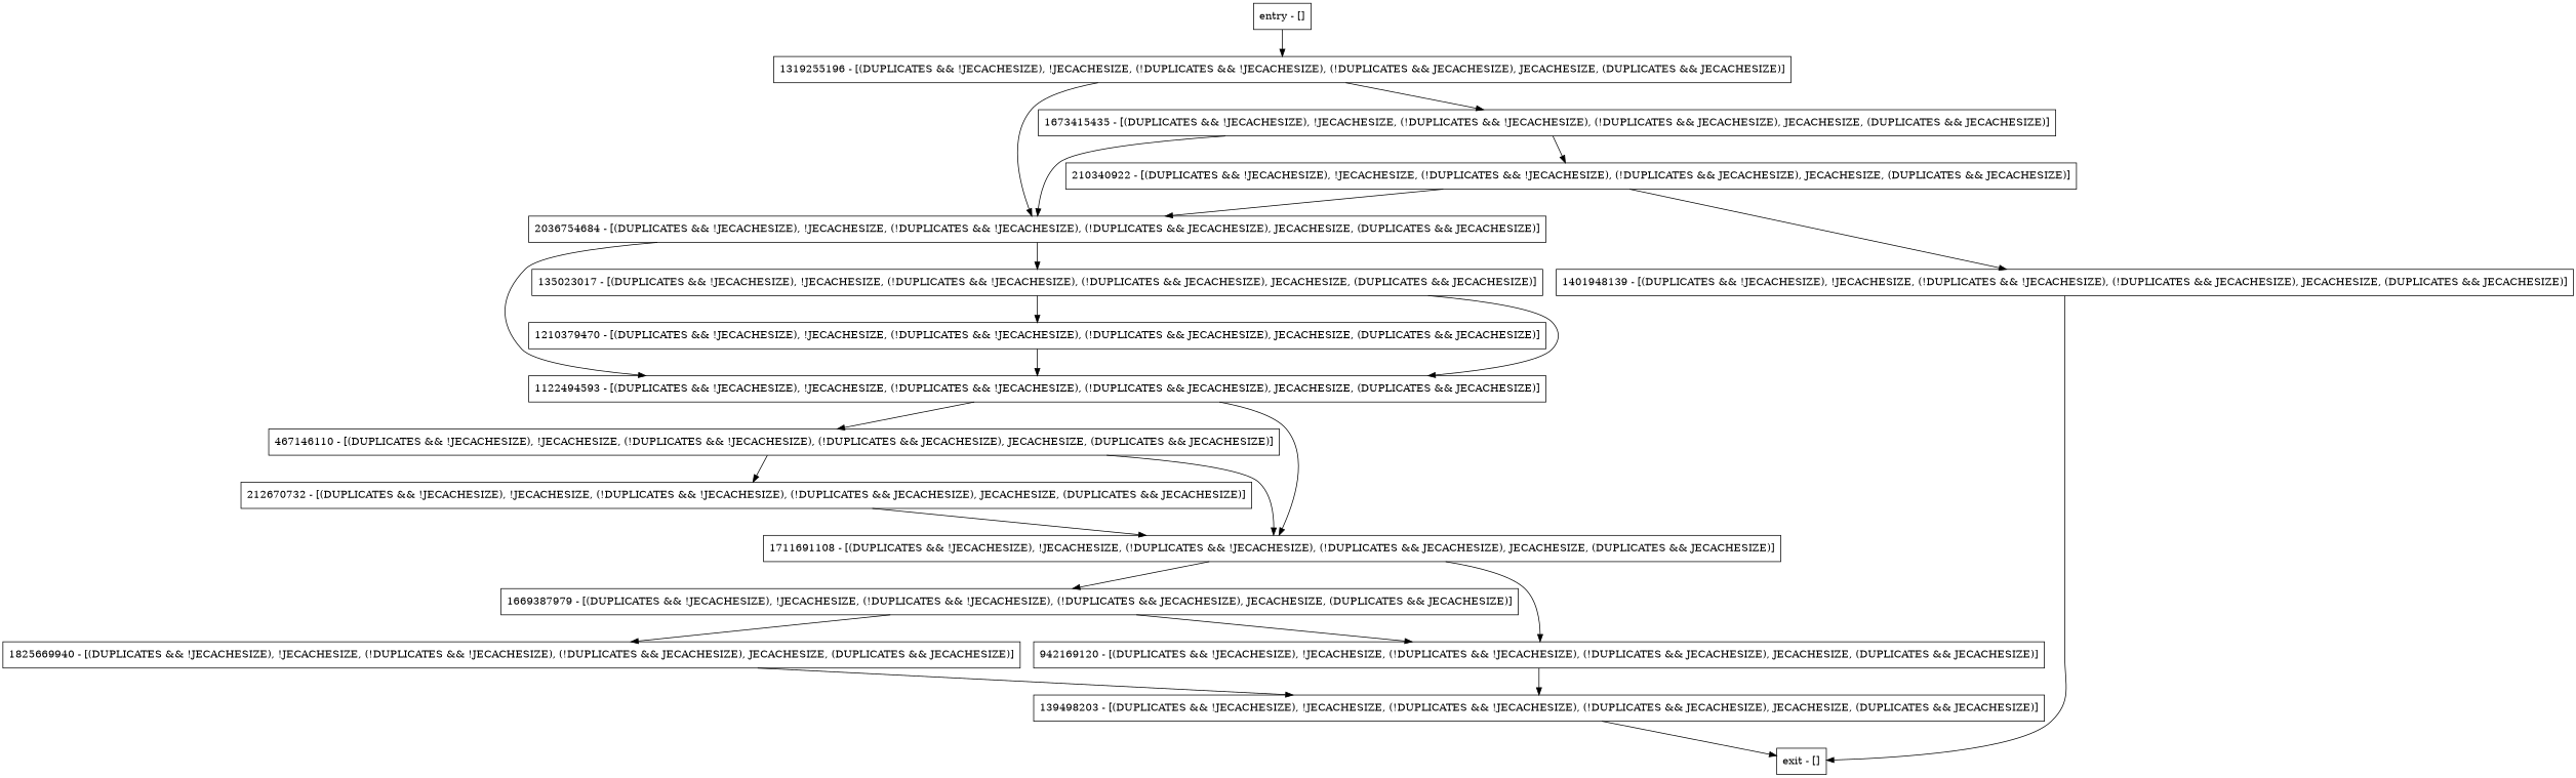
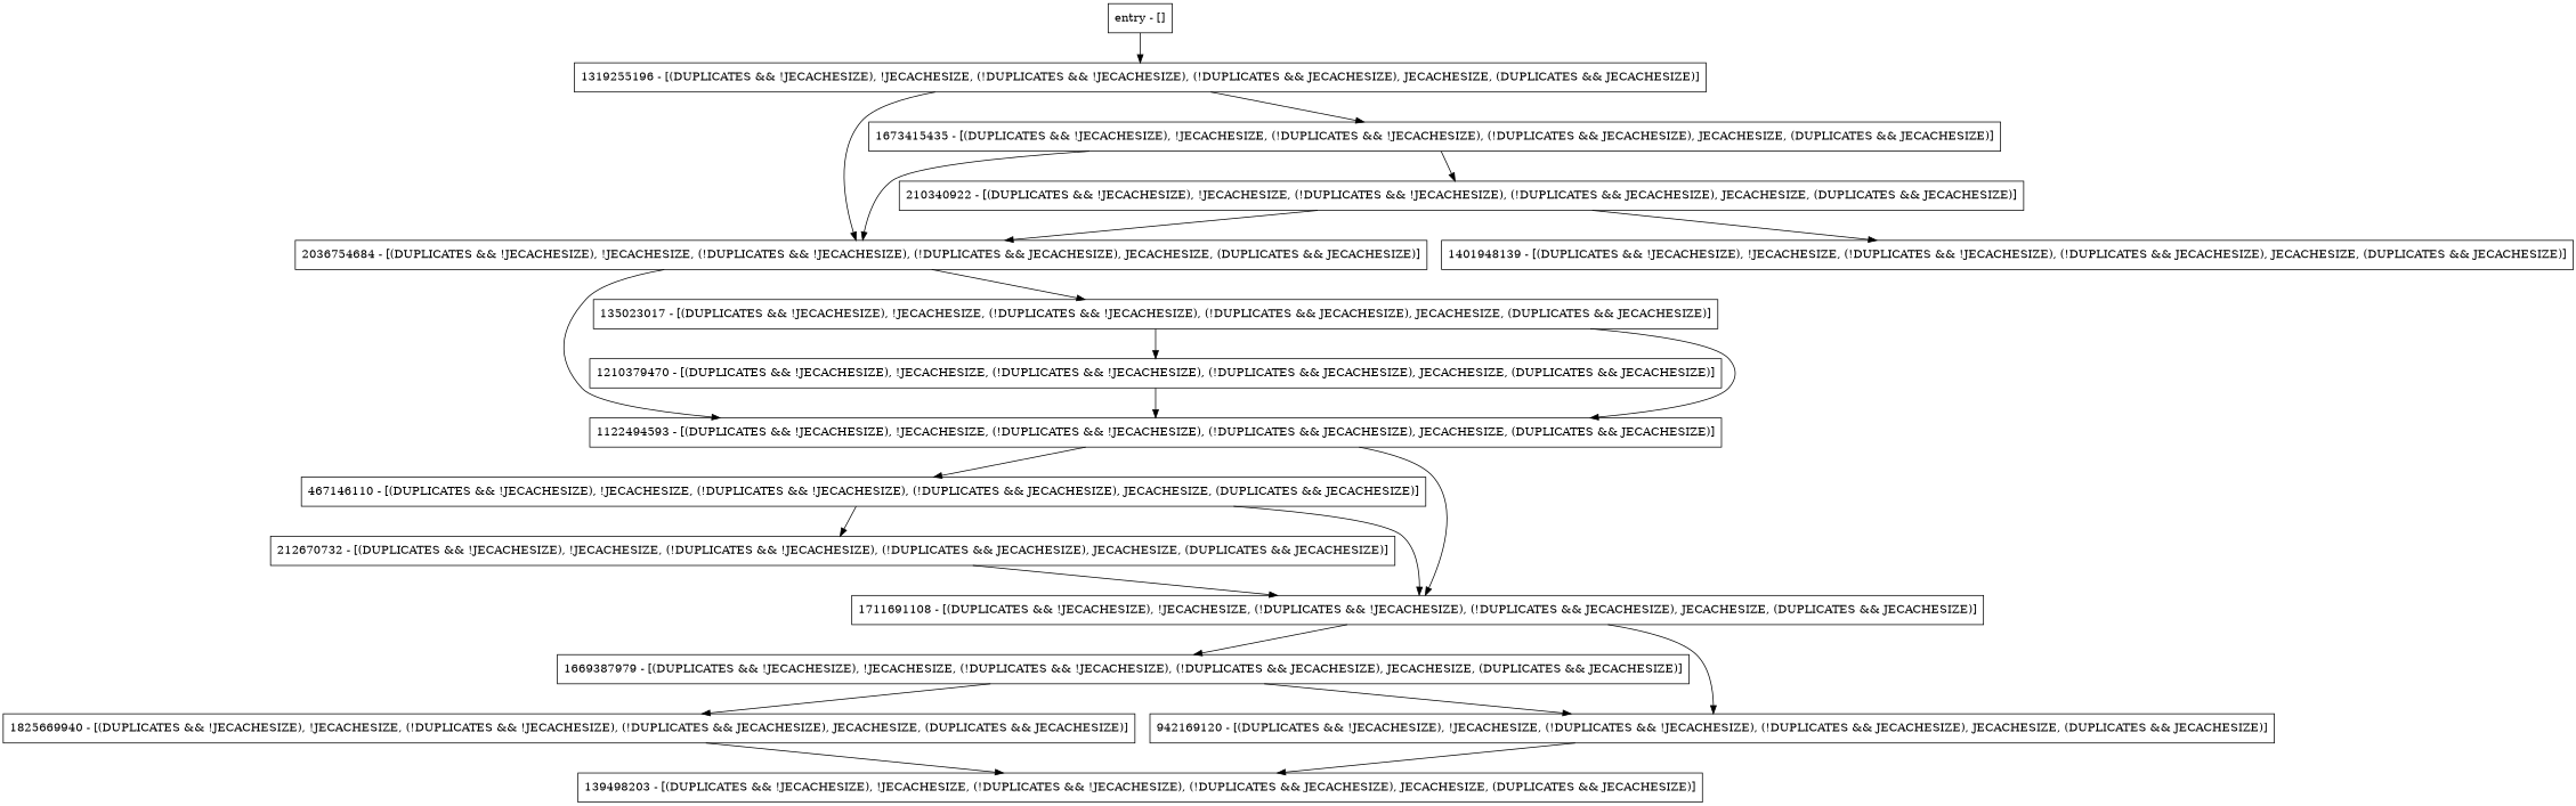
  digraph {
    node [shape=record]
    n1 [label="1210379470 - [(DUPLICATES && !JECACHESIZE), !JECACHESIZE, (!DUPLICATES && !JECACHESIZE), (!DUPLICATES && JECACHESIZE), JECACHESIZE, (DUPLICATES && JECACHESIZE)]"]
    n2 [label="1122494593 - [(DUPLICATES && !JECACHESIZE), !JECACHESIZE, (!DUPLICATES && !JECACHESIZE), (!DUPLICATES && JECACHESIZE), JECACHESIZE, (DUPLICATES && JECACHESIZE)]"]
    n3 [label="467146110 - [(DUPLICATES && !JECACHESIZE), !JECACHESIZE, (!DUPLICATES && !JECACHESIZE), (!DUPLICATES && JECACHESIZE), JECACHESIZE, (DUPLICATES && JECACHESIZE)]"]
    n4 [label="212670732 - [(DUPLICATES && !JECACHESIZE), !JECACHESIZE, (!DUPLICATES && !JECACHESIZE), (!DUPLICATES && JECACHESIZE), JECACHESIZE, (DUPLICATES && JECACHESIZE)]"]
    n5 [label="1711691108 - [(DUPLICATES && !JECACHESIZE), !JECACHESIZE, (!DUPLICATES && !JECACHESIZE), (!DUPLICATES && JECACHESIZE), JECACHESIZE, (DUPLICATES && JECACHESIZE)]"]
    n6 [label="1825669940 - [(DUPLICATES && !JECACHESIZE), !JECACHESIZE, (!DUPLICATES && !JECACHESIZE), (!DUPLICATES && JECACHESIZE), JECACHESIZE, (DUPLICATES && JECACHESIZE)]"]
    n7 [label="139498203 - [(DUPLICATES && !JECACHESIZE), !JECACHESIZE, (!DUPLICATES && !JECACHESIZE), (!DUPLICATES && JECACHESIZE), JECACHESIZE, (DUPLICATES && JECACHESIZE)]"]
    n8 [label="1401948139 - [(DUPLICATES && !JECACHESIZE), !JECACHESIZE, (!DUPLICATES && !JECACHESIZE), (!DUPLICATES && JECACHESIZE), JECACHESIZE, (DUPLICATES && JECACHESIZE)]"]
-   n9 [label="exit - []"]
    n10 [label="1319255196 - [(DUPLICATES && !JECACHESIZE), !JECACHESIZE, (!DUPLICATES && !JECACHESIZE), (!DUPLICATES && JECACHESIZE), JECACHESIZE, (DUPLICATES && JECACHESIZE)]"]
    n11 [label="2036754684 - [(DUPLICATES && !JECACHESIZE), !JECACHESIZE, (!DUPLICATES && !JECACHESIZE), (!DUPLICATES && JECACHESIZE), JECACHESIZE, (DUPLICATES && JECACHESIZE)]"]
    n12 [label="1673415435 - [(DUPLICATES && !JECACHESIZE), !JECACHESIZE, (!DUPLICATES && !JECACHESIZE), (!DUPLICATES && JECACHESIZE), JECACHESIZE, (DUPLICATES && JECACHESIZE)]"]
    n13 [label="210340922 - [(DUPLICATES && !JECACHESIZE), !JECACHESIZE, (!DUPLICATES && !JECACHESIZE), (!DUPLICATES && JECACHESIZE), JECACHESIZE, (DUPLICATES && JECACHESIZE)]"]
    n14 [label="1669387979 - [(DUPLICATES && !JECACHESIZE), !JECACHESIZE, (!DUPLICATES && !JECACHESIZE), (!DUPLICATES && JECACHESIZE), JECACHESIZE, (DUPLICATES && JECACHESIZE)]"]
    n15 [label="942169120 - [(DUPLICATES && !JECACHESIZE), !JECACHESIZE, (!DUPLICATES && !JECACHESIZE), (!DUPLICATES && JECACHESIZE), JECACHESIZE, (DUPLICATES && JECACHESIZE)]"]
    n16 [label="135023017 - [(DUPLICATES && !JECACHESIZE), !JECACHESIZE, (!DUPLICATES && !JECACHESIZE), (!DUPLICATES && JECACHESIZE), JECACHESIZE, (DUPLICATES && JECACHESIZE)]"]
    n17 [label="entry - []"]
    n1 -> n2
    n2 -> n3
    n2 -> n5
    n3 -> n4
    n3 -> n5
    n4 -> n5
    n5 -> n14
    n5 -> n15
    n6 -> n7
-   n7 -> n9
-   n8 -> n9
    n10 -> n11
    n10 -> n12
    n11 -> n2
    n11 -> n16
    n12 -> n11
    n12 -> n13
    n13 -> n8
    n13 -> n11
    n14 -> n6
    n14 -> n15
    n15 -> n7
    n16 -> n1
    n16 -> n2
    n17 -> n10
  }
